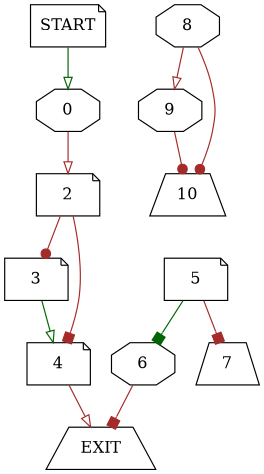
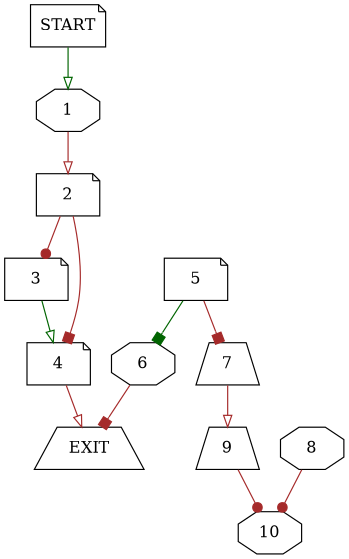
  digraph {
    node [shape=note]
    edge [arrowhead=onormal color=brown]
    n1 [label=START]
-   1 [shape=octagon label=0]
+   1 [shape=octagon]
    2
    n4 [label=EXIT shape=trapezium]
    3
    4
    6 [shape=octagon]
    5
    7 [shape=trapezium]
-   9 [shape=octagon]
+   9 [shape=trapezium]
    8 [shape=octagon]
-   10 [shape=trapezium]
+   10 [shape=octagon]
    n1 -> 1 [color=darkgreen]
    1 -> 2
    2 -> 3 [arrowhead=dot]
    2 -> 4 [arrowhead=box]
    3 -> 4 [color=darkgreen]
    4 -> n4
    6 -> n4 [arrowhead=box]
    5 -> 6 [arrowhead=box color=darkgreen]
    5 -> 7 [arrowhead=box]
-   8 -> 9
+   7 -> 9
    9 -> 10 [arrowhead=dot]
    8 -> 10 [arrowhead=dot]
  }
